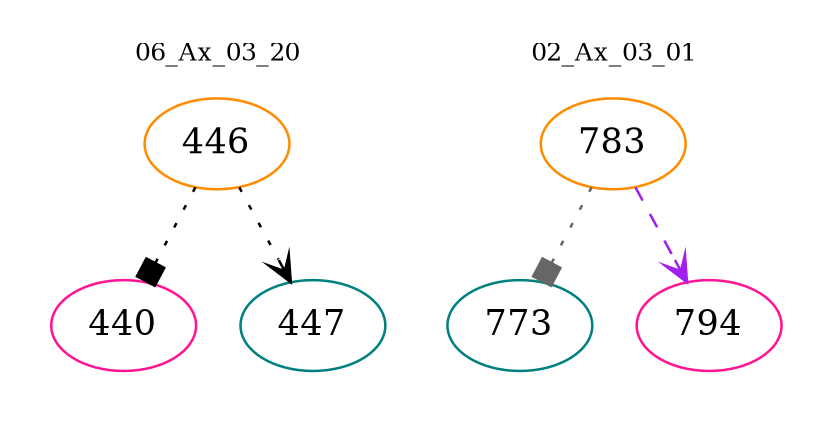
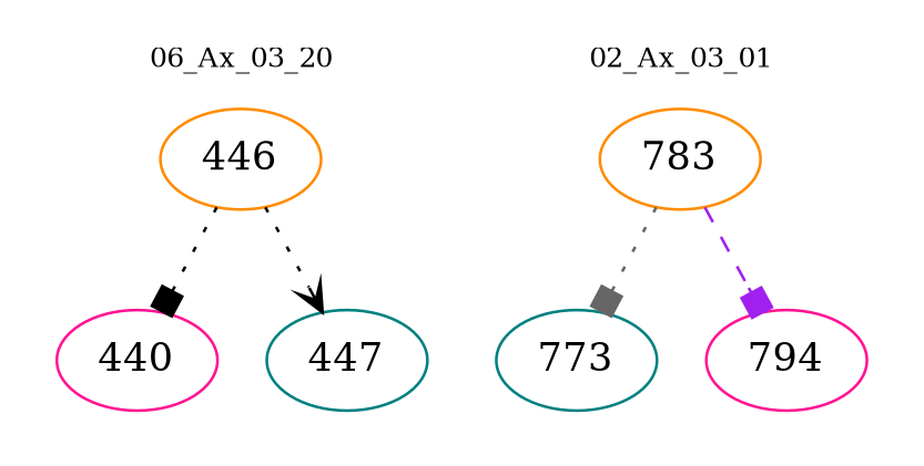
  digraph {
    node [color=darkorange]
    edge [arrowhead=box color=black style=dotted]
    n1 [label=446]
    n2 [color=deeppink label=440]
    n3 [color=teal label=447]
    n4 [label=783]
    n5 [color=teal label=773]
    n6 [color=deeppink label=794]
    subgraph cluster_1 {
      color=white
      fontsize=10
      label="06_Ax_03_20"
      n1
      n2
      n3
    }
    subgraph cluster_2 {
      color=white
      fontsize=10
      label="02_Ax_03_01"
      n4
      n5
      n6
    }
    n1 -> n2
    n1 -> n3 [arrowhead=vee]
    n4 -> n5 [color=gray40]
-   n4 -> n6 [arrowhead=vee color=purple style=dashed]
+   n4 -> n6 [color=purple style=dashed]
  }
